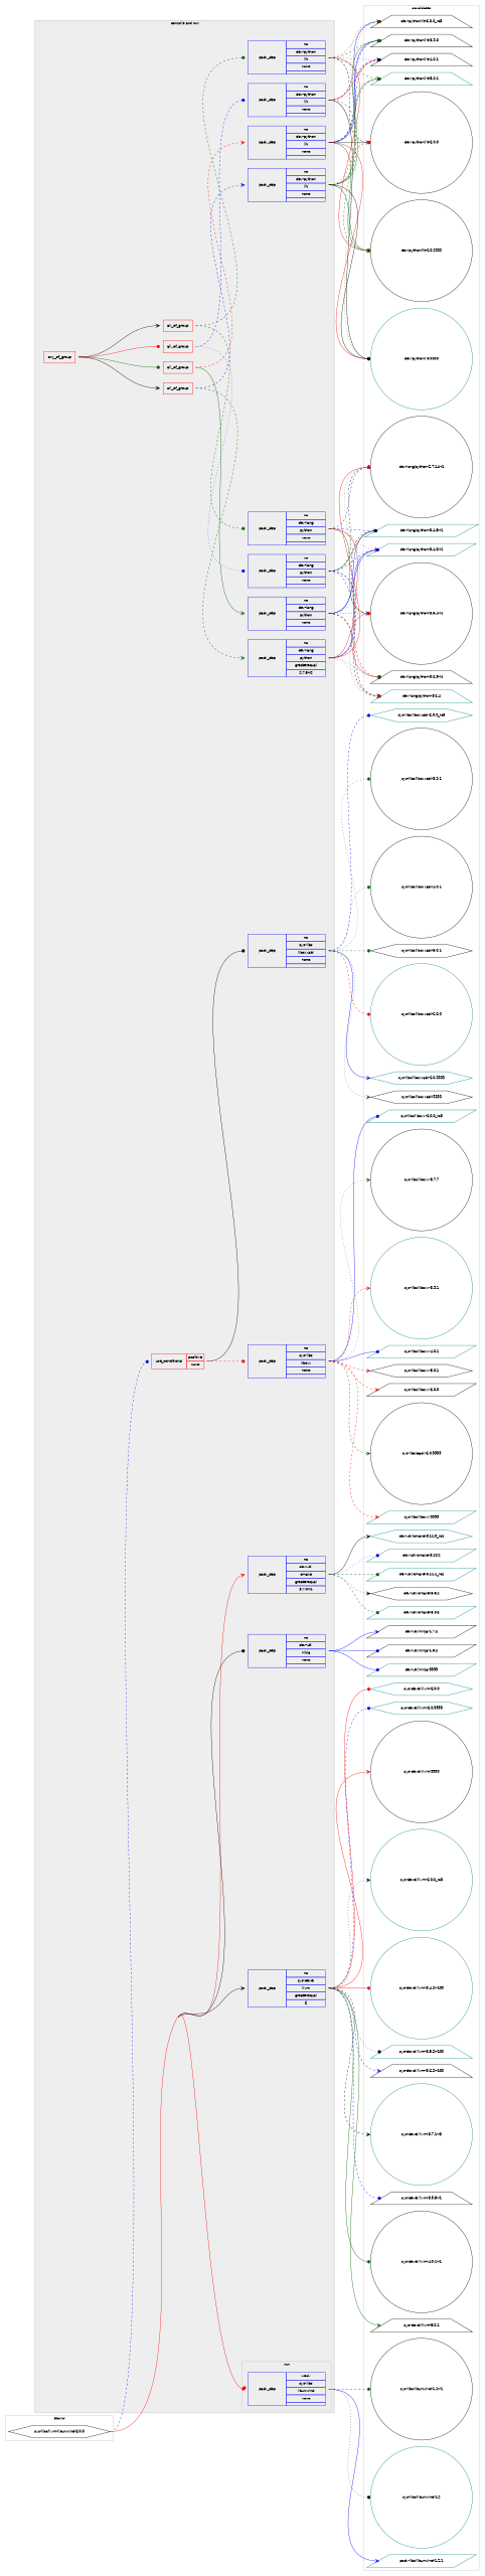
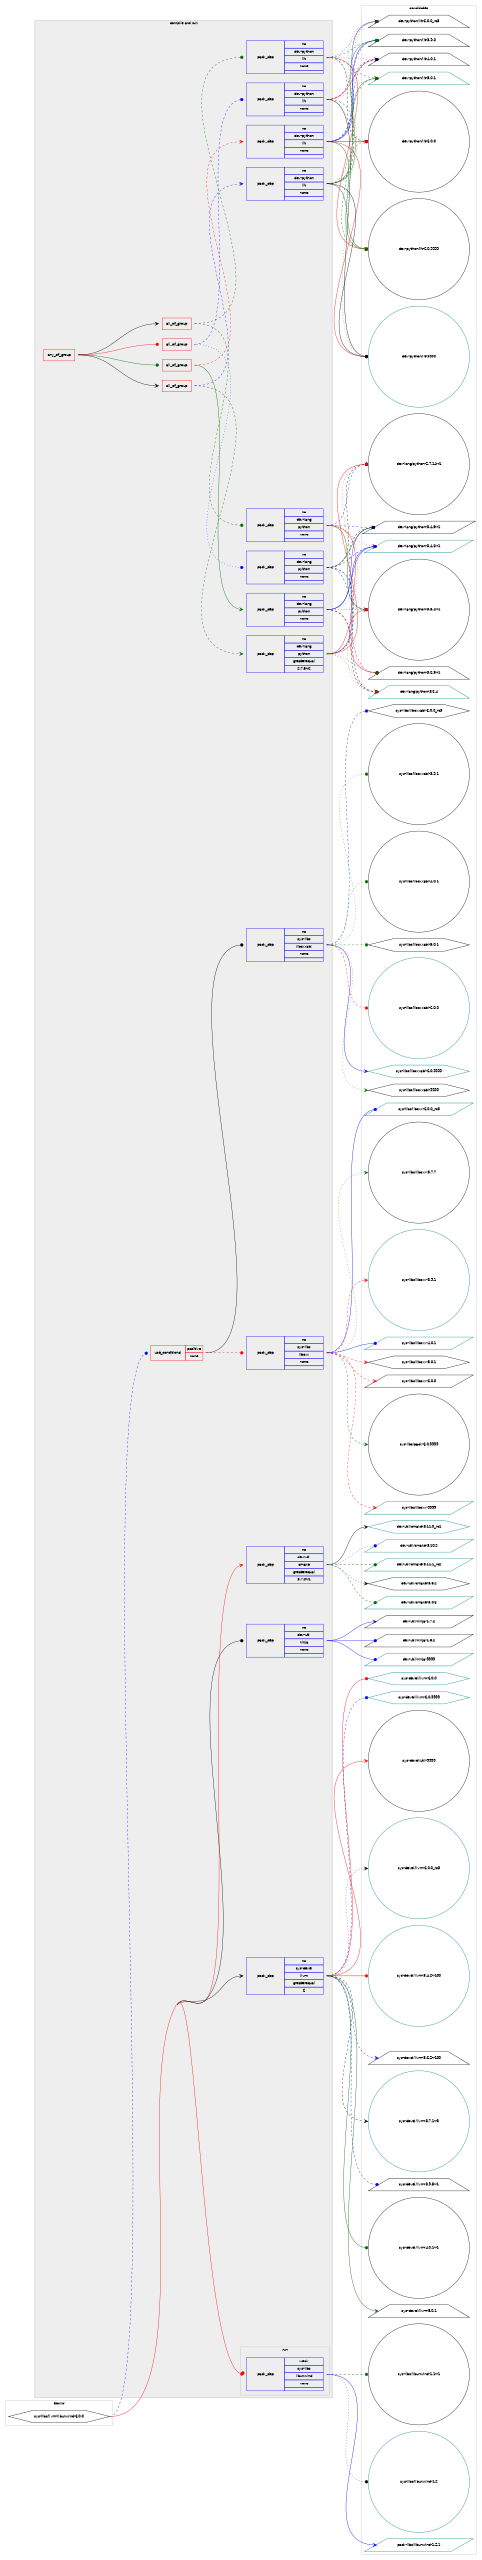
  digraph {
    compound=true
    concentrate=true
    fontname=Helvetica
    fontsize=10
    newrank=true
    rankdir=LR
    ranksep=1.5
    node [color=black fontname=Helvetica fontsize=10 shape=none]
    edge [arrowhead=dot color=darkgreen headport=w style=solid tailport=e weight=100]
    n1 [label="sys-libs/llvm-libunwind-6.0.0" shape=hexagon width=4]
    n2 [color=blue label=<<TABLE BORDER="0" CELLBORDER="1" CELLSPACING="0" CELLPADDING="4" WIDTH="220"><TR><TD ROWSPAN="6" CELLPADDING="30">pack_dep</TD></TR><TR><TD WIDTH="110">no</TD></TR><TR><TD>sys-libs</TD></TR><TR><TD>libcxx</TD></TR><TR><TD>none</TD></TR><TR><TD></TD></TR></TABLE>>]
    n3 [color=blue label=<<TABLE BORDER="0" CELLBORDER="1" CELLSPACING="0" CELLPADDING="4" WIDTH="220"><TR><TD ROWSPAN="6" CELLPADDING="30">pack_dep</TD></TR><TR><TD WIDTH="110">no</TD></TR><TR><TD>sys-libs</TD></TR><TR><TD>libcxxabi</TD></TR><TR><TD>none</TD></TR><TR><TD></TD></TR></TABLE>>]
    n4 [color=blue label=<<TABLE BORDER="0" CELLBORDER="1" CELLSPACING="0" CELLPADDING="4" WIDTH="220"><TR><TD ROWSPAN="6" CELLPADDING="30">pack_dep</TD></TR><TR><TD WIDTH="110">no</TD></TR><TR><TD>dev-lang</TD></TR><TR><TD>python</TD></TR><TR><TD>none</TD></TR><TR><TD></TD></TR></TABLE>>]
    n5 [color=blue label=<<TABLE BORDER="0" CELLBORDER="1" CELLSPACING="0" CELLPADDING="4" WIDTH="220"><TR><TD ROWSPAN="6" CELLPADDING="30">pack_dep</TD></TR><TR><TD WIDTH="110">no</TD></TR><TR><TD>dev-python</TD></TR><TR><TD>lit</TD></TR><TR><TD>none</TD></TR><TR><TD></TD></TR></TABLE>>]
    n6 [color=red label=<<TABLE BORDER="0" CELLBORDER="1" CELLSPACING="0" CELLPADDING="4"><TR><TD CELLPADDING="10">all_of_group</TD></TR></TABLE>>]
    n7 [color=blue label=<<TABLE BORDER="0" CELLBORDER="1" CELLSPACING="0" CELLPADDING="4" WIDTH="220"><TR><TD ROWSPAN="6" CELLPADDING="30">pack_dep</TD></TR><TR><TD WIDTH="110">no</TD></TR><TR><TD>dev-lang</TD></TR><TR><TD>python</TD></TR><TR><TD>none</TD></TR><TR><TD></TD></TR></TABLE>>]
    n8 [color=blue label=<<TABLE BORDER="0" CELLBORDER="1" CELLSPACING="0" CELLPADDING="4" WIDTH="220"><TR><TD ROWSPAN="6" CELLPADDING="30">pack_dep</TD></TR><TR><TD WIDTH="110">no</TD></TR><TR><TD>dev-python</TD></TR><TR><TD>lit</TD></TR><TR><TD>none</TD></TR><TR><TD></TD></TR></TABLE>>]
    n9 [color=red label=<<TABLE BORDER="0" CELLBORDER="1" CELLSPACING="0" CELLPADDING="4"><TR><TD CELLPADDING="10">all_of_group</TD></TR></TABLE>>]
    n10 [color=blue label=<<TABLE BORDER="0" CELLBORDER="1" CELLSPACING="0" CELLPADDING="4" WIDTH="220"><TR><TD ROWSPAN="6" CELLPADDING="30">pack_dep</TD></TR><TR><TD WIDTH="110">no</TD></TR><TR><TD>dev-lang</TD></TR><TR><TD>python</TD></TR><TR><TD>none</TD></TR><TR><TD></TD></TR></TABLE>>]
    n11 [color=blue label=<<TABLE BORDER="0" CELLBORDER="1" CELLSPACING="0" CELLPADDING="4" WIDTH="220"><TR><TD ROWSPAN="6" CELLPADDING="30">pack_dep</TD></TR><TR><TD WIDTH="110">no</TD></TR><TR><TD>dev-python</TD></TR><TR><TD>lit</TD></TR><TR><TD>none</TD></TR><TR><TD></TD></TR></TABLE>>]
    n12 [color=red label=<<TABLE BORDER="0" CELLBORDER="1" CELLSPACING="0" CELLPADDING="4"><TR><TD CELLPADDING="10">all_of_group</TD></TR></TABLE>>]
    n13 [color=blue label=<<TABLE BORDER="0" CELLBORDER="1" CELLSPACING="0" CELLPADDING="4" WIDTH="220"><TR><TD ROWSPAN="6" CELLPADDING="30">pack_dep</TD></TR><TR><TD WIDTH="110">no</TD></TR><TR><TD>dev-lang</TD></TR><TR><TD>python</TD></TR><TR><TD>greaterequal</TD></TR><TR><TD>2.7.5-r2</TD></TR></TABLE>>]
    n14 [color=blue label=<<TABLE BORDER="0" CELLBORDER="1" CELLSPACING="0" CELLPADDING="4" WIDTH="220"><TR><TD ROWSPAN="6" CELLPADDING="30">pack_dep</TD></TR><TR><TD WIDTH="110">no</TD></TR><TR><TD>dev-python</TD></TR><TR><TD>lit</TD></TR><TR><TD>none</TD></TR><TR><TD></TD></TR></TABLE>>]
    n15 [color=red label=<<TABLE BORDER="0" CELLBORDER="1" CELLSPACING="0" CELLPADDING="4"><TR><TD CELLPADDING="10">all_of_group</TD></TR></TABLE>>]
    n16 [color=red label=<<TABLE BORDER="0" CELLBORDER="1" CELLSPACING="0" CELLPADDING="4"><TR><TD CELLPADDING="10">any_of_group</TD></TR></TABLE>>]
    n17 [color=red label=<<TABLE BORDER="0" CELLBORDER="1" CELLSPACING="0" CELLPADDING="4"><TR><TD ROWSPAN="3" CELLPADDING="10">use_conditional</TD></TR><TR><TD>positive</TD></TR><TR><TD>none</TD></TR></TABLE>>]
    n18 [color=blue label=<<TABLE BORDER="0" CELLBORDER="1" CELLSPACING="0" CELLPADDING="4" WIDTH="220"><TR><TD ROWSPAN="6" CELLPADDING="30">pack_dep</TD></TR><TR><TD WIDTH="110">no</TD></TR><TR><TD>dev-util</TD></TR><TR><TD>cmake</TD></TR><TR><TD>greaterequal</TD></TR><TR><TD>3.7.0-r1</TD></TR></TABLE>>]
    n19 [color=blue label=<<TABLE BORDER="0" CELLBORDER="1" CELLSPACING="0" CELLPADDING="4" WIDTH="220"><TR><TD ROWSPAN="6" CELLPADDING="30">pack_dep</TD></TR><TR><TD WIDTH="110">no</TD></TR><TR><TD>dev-util</TD></TR><TR><TD>ninja</TD></TR><TR><TD>none</TD></TR><TR><TD></TD></TR></TABLE>>]
    n20 [color=blue label=<<TABLE BORDER="0" CELLBORDER="1" CELLSPACING="0" CELLPADDING="4" WIDTH="220"><TR><TD ROWSPAN="6" CELLPADDING="30">pack_dep</TD></TR><TR><TD WIDTH="110">no</TD></TR><TR><TD>sys-devel</TD></TR><TR><TD>llvm</TD></TR><TR><TD>greaterequal</TD></TR><TR><TD>6</TD></TR></TABLE>>]
    n21 [color=blue label=<<TABLE BORDER="0" CELLBORDER="1" CELLSPACING="0" CELLPADDING="4" WIDTH="220"><TR><TD ROWSPAN="6" CELLPADDING="30">pack_dep</TD></TR><TR><TD WIDTH="110">weak</TD></TR><TR><TD>sys-libs</TD></TR><TR><TD>libunwind</TD></TR><TR><TD>none</TD></TR><TR><TD></TD></TR></TABLE>>]
    n22 [color=teal label="sys-libs/libcxx-6.0.0_rc3" shape=parallelogram width=4]
    n23 [label="sys-libs/libcxx-3.7.7" shape=circle width=4]
    n24 [color=teal label="sys-libs/libcxx-3.9.1" shape=circle width=4]
    n25 [color=teal label="sys-libs/libcxx-4.0.1" shape=parallelogram width=4]
    n26 [label="sys-libs/libcxx-5.0.1" shape=hexagon width=4]
    n27 [label="sys-libs/libcxx-6.0.0" shape=parallelogram width=4]
    n28 [label="sys-libs/pack-6.0.9999" shape=circle width=4]
    n29 [color=teal label="sys-libs/libcxx-9999" shape=parallelogram width=4]
-   n30 [color=teal label="sys-libs/libcxxabi-6.0.0_rc3" shape=hexagon width=4]
+   n30 [label="sys-libs/libcxxabi-6.0.0_rc3" shape=hexagon width=4]
    n31 [label="sys-libs/libcxxabi-3.9.1" shape=circle width=4]
    n32 [label="sys-libs/libcxxabi-4.0.1" shape=circle width=4]
    n33 [label="sys-libs/libcxxabi-5.0.1" shape=hexagon width=4]
    n34 [color=teal label="sys-libs/libcxxabi-6.0.0" shape=circle width=4]
    n35 [color=teal label="sys-libs/libcxxabi-6.0.9999" shape=hexagon width=4]
    n36 [label="sys-libs/libcxxabi-9999" shape=hexagon width=4]
    n37 [label="dev-lang/python-2.7.14-r1" shape=circle width=4]
-   n38 [color=teal label="dev-lang/python-3.4.5-r1" shape=parallelogram width=4]
+   n38 [label="dev-lang/python-3.4.5-r1" shape=parallelogram width=4]
    n39 [color=teal label="dev-lang/python-3.4.6-r1" shape=parallelogram width=4]
    n40 [label="dev-lang/python-3.5.4-r1" shape=circle width=4]
    n41 [label="dev-lang/python-3.6.3-r1" shape=trapezium width=4]
    n42 [color=teal label="dev-lang/python-3.6.4" shape=trapezium width=4]
    n43 [label="dev-python/lit-6.0.0_rc3" shape=trapezium width=4]
    n44 [label="dev-python/lit-3.9.0" shape=trapezium width=4]
    n45 [label="dev-python/lit-4.0.1" shape=trapezium width=4]
    n46 [color=teal label="dev-python/lit-5.0.1" shape=trapezium width=4]
    n47 [label="dev-python/lit-6.0.0" shape=circle width=4]
    n48 [label="dev-python/lit-6.0.9999" shape=circle width=4]
    n49 [color=teal label="dev-python/lit-9999" shape=circle width=4]
    n50 [color=teal label="dev-util/cmake-3.11.0_rc1" shape=hexagon width=4]
    n51 [color=teal label="dev-util/cmake-3.10.2" shape=parallelogram width=4]
    n52 [color=teal label="dev-util/cmake-3.11.1_rc2" shape=parallelogram width=4]
    n53 [label="dev-util/cmake-3.8.2" shape=hexagon width=4]
    n54 [color=teal label="dev-util/cmake-3.9.6" shape=parallelogram width=4]
    n55 [label="dev-util/ninja-1.7.2" shape=parallelogram width=4]
    n56 [label="dev-util/ninja-1.8.2" shape=parallelogram width=4]
    n57 [color=teal label="dev-util/ninja-9999" shape=parallelogram width=4]
    n58 [color=teal label="sys-devel/llvm-6.0.0_rc3" shape=circle width=4]
    n59 [color=teal label="sys-devel/llvm-3.4.2-r100" shape=circle width=4]
-   n60 [color=teal label="sys-devel/llvm-3.5.2-r100" shape=trapezium width=4]
    n61 [label="sys-devel/llvm-3.6.2-r100" shape=trapezium width=4]
    n62 [color=teal label="sys-devel/llvm-3.7.1-r3" shape=circle width=4]
    n63 [label="sys-devel/llvm-3.9.5-r1" shape=trapezium width=4]
    n64 [label="sys-devel/llvm-4.0.1-r1" shape=circle width=4]
    n65 [label="sys-devel/llvm-5.0.1" shape=trapezium width=4]
    n66 [color=teal label="sys-devel/llvm-6.0.0" shape=hexagon width=4]
    n67 [color=teal label="sys-devel/llvm-6.0.9999" shape=hexagon width=4]
-   n68 [label="sys-devel/llvm-9999" shape=circle width=4]
+   n68 [label="sys-devel/util-9999" shape=circle width=4]
    n69 [label="sys-libs/libunwind-1.1-r1" shape=circle width=4]
    n70 [color=teal label="sys-libs/libunwind-1.2" shape=circle width=4]
    n71 [color=teal label="pack-libs/libunwind-1.2.1" shape=parallelogram width=4]
    subgraph cluster_1 {
      color=gray
      label=<<i>ebuild</i>>
      rank=same
      n1
    }
    subgraph cluster_2 {
      color=gray
      label=<<i>dependencies</i>>
      subgraph cluster_3 {
        color=gray
        fillcolor="#eeeeee"
        label=<<i>compile</i>>
        style=filled
        subgraph sub_4 {
          color=gray
          fillcolor="#eeeeee"
          label=<<i>compile</i>>
          style=filled
          n17
          subgraph sub_5 {
            color=gray
            fillcolor="#eeeeee"
            label=<<i>compile</i>>
            style=filled
            n2
          }
          subgraph sub_6 {
            color=gray
            fillcolor="#eeeeee"
            label=<<i>compile</i>>
            style=filled
            n3
          }
          subgraph sub_7 {
            color=gray
            fillcolor="#eeeeee"
            label=<<i>compile</i>>
            style=filled
            n16
            subgraph sub_8 {
              color=gray
              fillcolor="#eeeeee"
              label=<<i>compile</i>>
              style=filled
              n6
              subgraph sub_9 {
                color=gray
                fillcolor="#eeeeee"
                label=<<i>compile</i>>
                style=filled
                n4
              }
              subgraph sub_10 {
                color=gray
                fillcolor="#eeeeee"
                label=<<i>compile</i>>
                style=filled
                n5
              }
            }
            subgraph sub_11 {
              color=gray
              fillcolor="#eeeeee"
              label=<<i>compile</i>>
              style=filled
              n9
              subgraph sub_12 {
                color=gray
                fillcolor="#eeeeee"
                label=<<i>compile</i>>
                style=filled
                n7
              }
              subgraph sub_13 {
                color=gray
                fillcolor="#eeeeee"
                label=<<i>compile</i>>
                style=filled
                n8
              }
            }
            subgraph sub_14 {
              color=gray
              fillcolor="#eeeeee"
              label=<<i>compile</i>>
              style=filled
              n12
              subgraph sub_15 {
                color=gray
                fillcolor="#eeeeee"
                label=<<i>compile</i>>
                style=filled
                n10
              }
              subgraph sub_16 {
                color=gray
                fillcolor="#eeeeee"
                label=<<i>compile</i>>
                style=filled
                n11
              }
            }
            subgraph sub_17 {
              color=gray
              fillcolor="#eeeeee"
              label=<<i>compile</i>>
              style=filled
              n15
              subgraph sub_18 {
                color=gray
                fillcolor="#eeeeee"
                label=<<i>compile</i>>
                style=filled
                n13
              }
              subgraph sub_19 {
                color=gray
                fillcolor="#eeeeee"
                label=<<i>compile</i>>
                style=filled
                n14
              }
            }
          }
        }
        subgraph sub_20 {
          color=gray
          fillcolor="#eeeeee"
          label=<<i>compile</i>>
          style=filled
          n18
        }
        subgraph sub_21 {
          color=gray
          fillcolor="#eeeeee"
          label=<<i>compile</i>>
          style=filled
          n19
        }
        subgraph sub_22 {
          color=gray
          fillcolor="#eeeeee"
          label=<<i>compile</i>>
          style=filled
          n20
        }
      }
      subgraph cluster_23 {
        color=gray
        fillcolor="#eeeeee"
        label=<<i>compile and run</i>>
        style=filled
      }
      subgraph cluster_24 {
        color=gray
        fillcolor="#eeeeee"
        label=<<i>run</i>>
        style=filled
        subgraph sub_25 {
          color=gray
          fillcolor="#eeeeee"
          label=<<i>run</i>>
          style=filled
          n21
        }
      }
    }
    subgraph cluster_26 {
      color=gray
      label=<<i>candidates</i>>
      rank=same
      subgraph sub_27 {
        color=black
        label=<<i>candidates</i>>
        nodesep=1
        rank=same
        n22
        n23
        n24
        n25
        n26
        n27
        n28
        n29
      }
      subgraph sub_28 {
        color=black
        label=<<i>candidates</i>>
        nodesep=1
        rank=same
        n30
        n31
        n32
        n33
        n34
        n35
        n36
      }
      subgraph sub_29 {
        color=black
        label=<<i>candidates</i>>
        nodesep=1
        rank=same
        n37
        n38
        n39
        n40
        n41
        n42
      }
      subgraph sub_30 {
        color=black
        label=<<i>candidates</i>>
        nodesep=1
        rank=same
        n43
        n44
        n45
        n46
        n47
        n48
        n49
      }
      subgraph sub_31 {
        color=black
        label=<<i>candidates</i>>
        nodesep=1
        rank=same
        n37
        n38
        n39
        n40
        n41
        n42
      }
      subgraph sub_32 {
        color=black
        label=<<i>candidates</i>>
        nodesep=1
        rank=same
        n43
        n44
        n45
        n46
        n47
        n48
        n49
      }
      subgraph sub_33 {
        color=black
        label=<<i>candidates</i>>
        nodesep=1
        rank=same
        n37
        n38
        n39
        n40
        n41
        n42
      }
      subgraph sub_34 {
        color=black
        label=<<i>candidates</i>>
        nodesep=1
        rank=same
        n43
        n44
        n45
        n46
        n47
        n48
        n49
      }
      subgraph sub_35 {
        color=black
        label=<<i>candidates</i>>
        nodesep=1
        rank=same
        n37
        n38
        n39
        n40
        n41
        n42
      }
      subgraph sub_36 {
        color=black
        label=<<i>candidates</i>>
        nodesep=1
        rank=same
        n43
        n44
        n45
        n46
        n47
        n48
        n49
      }
      subgraph sub_37 {
        color=black
        label=<<i>candidates</i>>
        nodesep=1
        rank=same
        n50
        n51
        n52
        n53
        n54
      }
      subgraph sub_38 {
        color=black
        label=<<i>candidates</i>>
        nodesep=1
        rank=same
        n55
        n56
        n57
      }
      subgraph sub_39 {
        color=black
        label=<<i>candidates</i>>
        nodesep=1
        rank=same
        n58
        n59
-       n60
        n61
        n62
        n63
        n64
        n65
        n66
        n67
        n68
      }
      subgraph sub_40 {
        color=black
        label=<<i>candidates</i>>
        nodesep=1
        rank=same
        n69
        n70
        n71
      }
    }
    n1 -> n17 [color=blue style=dashed weight=20]
    n1 -> n18 [arrowhead=vee color=red weight=20]
    n1 -> n19 [color=black weight=20]
    n1 -> n20 [arrowhead=vee color=black weight=20]
    n1 -> n21 [color=red weight=20]
    n2 -> n22 [color=blue]
    n2 -> n23 [arrowhead=vee style=dotted]
    n2 -> n24 [arrowhead=vee color=red style=dashed]
    n2 -> n25 [color=blue]
    n2 -> n26 [arrowhead=vee color=red style=dashed]
    n2 -> n27 [arrowhead=vee color=red style=dashed]
    n2 -> n28 [arrowhead=vee style=dashed]
    n2 -> n29 [arrowhead=vee color=red style=dashed]
    n3 -> n30 [color=blue style=dashed]
    n3 -> n31 [style=dotted]
    n3 -> n32 [style=dotted]
    n3 -> n33 [style=dashed]
    n3 -> n34 [color=red style=dashed]
    n3 -> n35 [arrowhead=vee color=blue]
    n3 -> n36 [arrowhead=vee style=dotted]
    n4 -> n37 [style=dotted]
    n4 -> n38 [color=blue]
    n4 -> n39 [arrowhead=vee color=blue]
    n4 -> n40 [arrowhead=vee color=black style=dotted]
    n4 -> n41 [color=red style=dashed]
    n4 -> n42 [arrowhead=vee color=black style=dashed]
    n5 -> n43 [color=blue]
    n5 -> n44 [color=blue]
    n5 -> n45 [arrowhead=vee color=blue style=dashed]
    n5 -> n46 [style=dashed]
    n5 -> n47 [arrowhead=vee color=black]
    n5 -> n48
    n5 -> n49 [color=red]
    n6 -> n4 [arrowhead=vee weight=20]
    n6 -> n5 [arrowhead=vee color=red style=dashed weight=20]
    n7 -> n37 [color=black style=dashed]
    n7 -> n38
    n7 -> n39 [arrowhead=vee color=blue style=dashed]
    n7 -> n40 [arrowhead=vee color=blue style=dashed]
    n7 -> n41 [color=blue style=dotted]
    n7 -> n42 [arrowhead=vee color=black style=dashed]
    n8 -> n43 [color=red style=dotted]
    n8 -> n44 [color=blue style=dashed]
    n8 -> n45 [arrowhead=vee color=red]
    n8 -> n46 [arrowhead=vee color=red style=dotted]
    n8 -> n47 [color=red style=dotted]
    n8 -> n48 [arrowhead=vee style=dashed]
    n8 -> n49 [color=black]
    n9 -> n7 [color=blue style=dotted weight=20]
    n9 -> n8 [color=blue style=dashed weight=20]
    n10 -> n37 [color=blue style=dashed]
    n10 -> n38 [color=blue style=dashed]
    n10 -> n39 [arrowhead=vee color=red style=dotted]
    n10 -> n40
    n10 -> n41 [color=red]
    n10 -> n42 [style=dotted]
    n11 -> n43 [arrowhead=vee color=black style=dotted]
    n11 -> n44 [arrowhead=vee style=dashed]
    n11 -> n45 [arrowhead=vee color=blue style=dotted]
    n11 -> n46 [arrowhead=vee style=dashed]
    n11 -> n47 [color=black style=dashed]
    n11 -> n48 [color=red]
    n11 -> n49 [style=dotted]
    n12 -> n10 [style=dashed weight=20]
    n12 -> n11 [style=dashed weight=20]
    n13 -> n37 [color=red]
    n13 -> n38 [arrowhead=vee color=black style=dashed]
    n13 -> n39 [color=blue]
    n13 -> n40 [color=red]
    n13 -> n41 [style=dotted]
    n13 -> n42 [arrowhead=vee color=red style=dotted]
    n14 -> n43 [arrowhead=vee style=dotted]
    n14 -> n44
    n14 -> n45 [color=black style=dashed]
    n14 -> n46 [arrowhead=vee]
    n14 -> n47 [color=red style=dashed]
    n14 -> n48
    n14 -> n49 [color=black]
    n15 -> n13 [arrowhead=vee style=dashed weight=20]
    n15 -> n14 [arrowhead=vee color=blue style=dashed weight=20]
    n16 -> n6 [weight=20]
    n16 -> n9 [color=red weight=20]
    n16 -> n12 [arrowhead=vee color=black weight=20]
    n16 -> n15 [arrowhead=vee color=black weight=20]
    n17 -> n2 [color=red style=dashed weight=20]
    n17 -> n3 [color=black weight=20]
    n18 -> n50 [arrowhead=vee color=black]
    n18 -> n51 [color=blue style=dotted]
    n18 -> n52 [style=dashed]
    n18 -> n53 [arrowhead=vee color=black style=dotted]
    n18 -> n54 [style=dashed]
    n19 -> n55 [arrowhead=vee color=blue]
    n19 -> n56 [color=blue]
    n19 -> n57 [color=blue]
    n20 -> n58 [arrowhead=vee color=black style=dotted]
    n20 -> n59 [color=red]
-   n20 -> n60 [color=black style=dotted]
    n20 -> n61 [arrowhead=vee color=blue style=dashed]
    n20 -> n62 [arrowhead=vee color=black style=dashed]
    n20 -> n63 [color=blue style=dashed]
    n20 -> n64
    n20 -> n65 [arrowhead=vee]
    n20 -> n66 [color=red]
    n20 -> n67 [color=blue style=dashed]
    n20 -> n68 [arrowhead=vee color=red]
    n21 -> n69 [style=dashed]
    n21 -> n70 [color=black style=dotted]
    n21 -> n71 [arrowhead=vee color=blue]
  }
